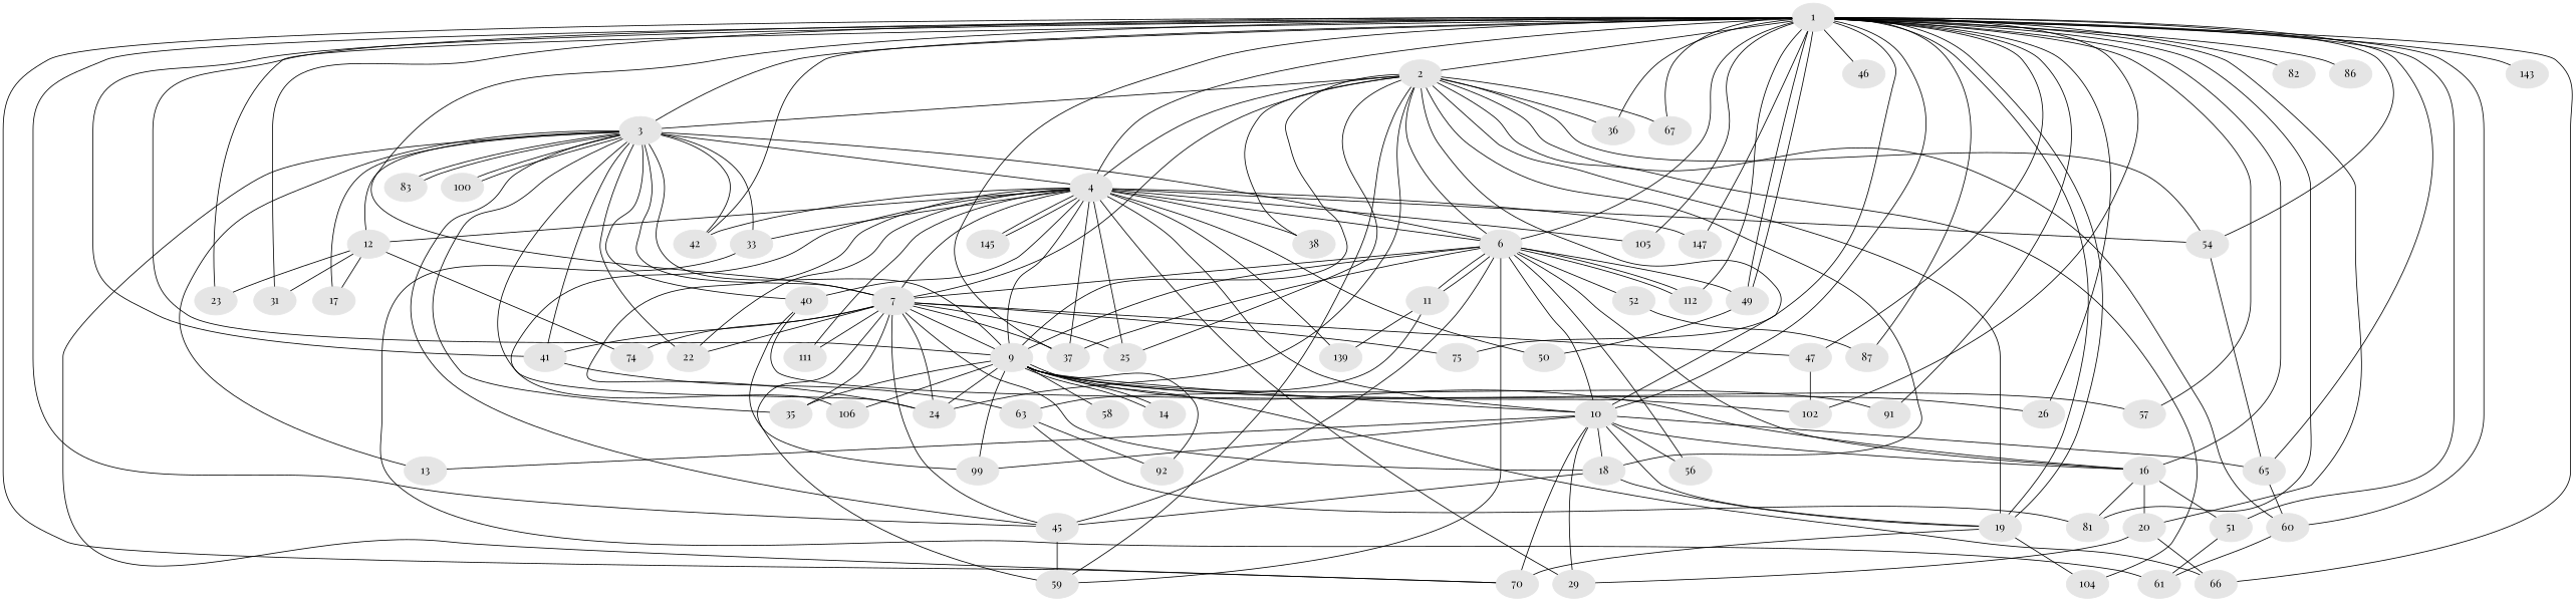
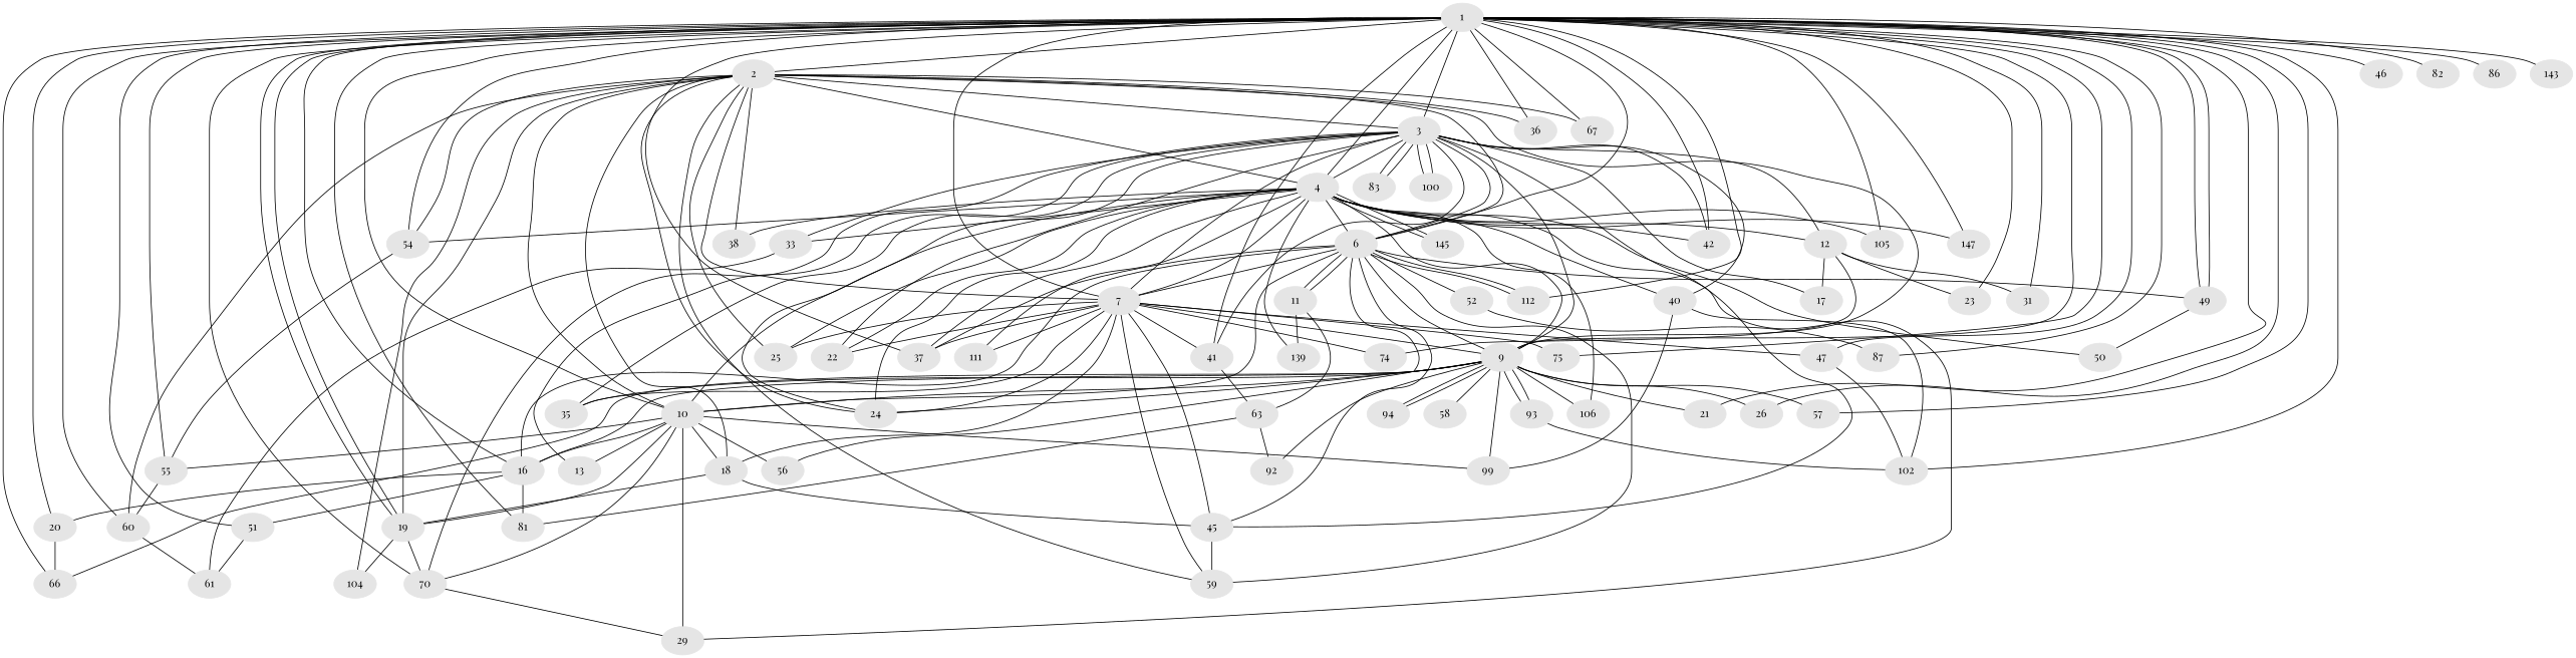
  graph {
    fontname="Playfair Display"
    node [color=gray90 fontname="Playfair Display" style=filled]
    edge [fontname="Playfair Display"]
    1 [super="+5+68+8"]
    2
    3
    4
    6 [super="+27+108+32+95+14"]
    7 [super="+34"]
    9 [super="+103+53+72+98+107+132+146+15"]
    10 [super="+80+137+144+90"]
    16 [super="+30+88+142"]
    19 [super="+43+44+71+101"]
    20
-   21 [label=91]
+   21
    23
    26
    31
    36
    37 [super="+78+140"]
    41 [super="+110"]
    42 [super="+85+64"]
    45 [super="+134+126+97"]
    46
    47
    49 [super="+89+141"]
    51 [super="+109"]
    54 [super="+84"]
-   55 [super="+117" label=65]
+   55 [super="+117"]
    57 [super="+76"]
    60 [super="+113"]
    66 [super="+73"]
    67
    70 [super="+135"]
    75
    81
    82
    86
    87
    102
    105
    112 [super="+131"]
    143
    147
    18 [super="+28"]
    24 [super="+62"]
    25 [super="+120+69"]
    38
    59 [super="+65"]
    104
    22 [super="+121+96+77"]
    12
    13
    17
    33 [super="+116"]
    40 [super="+130"]
    83
    100
    35
    29 [super="+127"]
    50
    106
    111
    139
    145
    11
    52
    56
    74
    92
    58
-   94 [label=14]
+   93 [super="+114"]
+   94
    99
    63
    61
    1 -- 2 [weight=3]
    1 -- 3 [weight=3]
    1 -- 4 [weight=3]
    1 -- 6 [weight=3]
    1 -- 7 [weight=4]
    1 -- 9 [weight=5]
    1 -- 10 [weight=3]
    1 -- 16
    1 -- 19 [weight=3]
    1 -- 19
    1 -- 20
    1 -- 21
    1 -- 23
    1 -- 26
    1 -- 31
    1 -- 36
    1 -- 37
    1 -- 41
    1 -- 42
-   1 -- 45
    1 -- 46
    1 -- 47
    1 -- 49 [weight=2]
    1 -- 49
    1 -- 51 [weight=3]
    1 -- 54
    1 -- 55
    1 -- 57 [weight=2]
    1 -- 60
    1 -- 66
    1 -- 67
    1 -- 70
    1 -- 75
    1 -- 81
    1 -- 82 [weight=2]
    1 -- 86 [weight=2]
    1 -- 87
    1 -- 102
    1 -- 105
    1 -- 112
    1 -- 143
    1 -- 147
    2 -- 3
    2 -- 4
    2 -- 6 [weight=2]
    2 -- 7
    2 -- 9 [weight=2]
    2 -- 10 [weight=2]
    2 -- 19
    2 -- 36
    2 -- 54
    2 -- 60
    2 -- 67
    2 -- 18
    2 -- 24
    2 -- 25
    2 -- 38
    2 -- 59
    2 -- 104
    3 -- 4
    3 -- 6
    3 -- 7
    3 -- 9 [weight=3]
    3 -- 41
    3 -- 42
    3 -- 45
    3 -- 70
    3 -- 24
    3 -- 22
    3 -- 12
    3 -- 13
    3 -- 17
    3 -- 33
    3 -- 40
    3 -- 83
    3 -- 83
    3 -- 100
    3 -- 100
    3 -- 35
    4 -- 6 [weight=3]
    4 -- 7 [weight=2]
    4 -- 9 [weight=4]
    4 -- 10
    4 -- 37
    4 -- 42
    4 -- 54
    4 -- 105
    4 -- 147
    4 -- 24
    4 -- 25 [weight=2]
    4 -- 38
    4 -- 22
    4 -- 12
    4 -- 33
    4 -- 40
    4 -- 29
    4 -- 50
    4 -- 106
    4 -- 111
    4 -- 139
    4 -- 145
    4 -- 145
    6 -- 7 [weight=2]
    6 -- 9
    6 -- 10 [weight=2]
    6 -- 16 [weight=2]
    6 -- 37
    6 -- 45
    6 -- 49
    6 -- 112
    6 -- 112
    6 -- 59
    6 -- 11
    6 -- 11
    6 -- 52 [weight=2]
    6 -- 56
    7 -- 9 [weight=3]
    7 -- 37
    7 -- 41
    7 -- 45
    7 -- 47
    7 -- 75
    7 -- 18 [weight=2]
    7 -- 24
    7 -- 25 [weight=2]
    7 -- 59
    7 -- 22 [weight=2]
    7 -- 35
    7 -- 111
    7 -- 74
    9 -- 10
    9 -- 16
    9 -- 21
    9 -- 26
    9 -- 57
    9 -- 66
    9 -- 24
    9 -- 35
    9 -- 106
    9 -- 92
    9 -- 58 [weight=2]
+   9 -- 93
+   9 -- 93
    9 -- 94
    9 -- 94
    9 -- 99
    10 -- 16
    10 -- 19 [weight=2]
    10 -- 55
    10 -- 70
    10 -- 18
    10 -- 13
    10 -- 29
    10 -- 56
    10 -- 99
    16 -- 20
    16 -- 51
    16 -- 81
    19 -- 70 [weight=2]
    19 -- 104
    20 -- 66
-   20 -- 29
+   70 -- 29
    41 -- 63
    45 -- 59 [weight=2]
    47 -- 102
    49 -- 50
    51 -- 61
    54 -- 55
    55 -- 60
    60 -- 61
    18 -- 19
    18 -- 45
    12 -- 23
    12 -- 31
    12 -- 17
    12 -- 74
    33 -- 61
    40 -- 102
    40 -- 99
    11 -- 139
    11 -- 63
    52 -- 87
+   93 -- 102
    63 -- 81
    63 -- 92
  }
